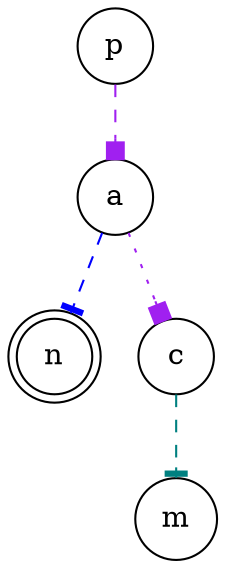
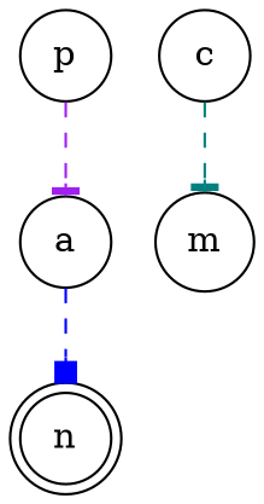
  digraph {
    node [color=black shape=circle]
    edge [arrowhead=tee color=purple style=dashed]
    n [shape=doublecircle]
    p
    a
    c
    m
-   p -> a [arrowhead=box]
-   a -> n [color=blue]
-   a -> c [arrowhead=box style=dotted]
+   p -> a
+   a -> n [arrowhead=box color=blue]
    c -> m [color=teal]
  }
